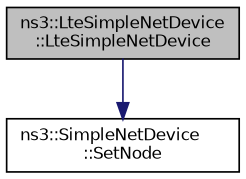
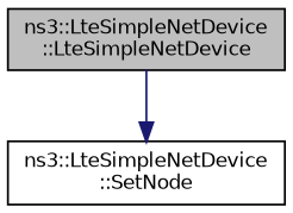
  digraph {
    rankdir=TB
    node [color=black fontname=Helvetica fontsize=10 shape=record style=filled]
    n1 [fillcolor=grey75 fontcolor=black height=0.2 label="ns3::LteSimpleNetDevice\l::LteSimpleNetDevice" width=0.4]
-   n2 [fillcolor=white height=0.2 label="ns3::SimpleNetDevice\l::SetNode" width=0.4]
+   n2 [fillcolor=white height=0.2 label="ns3::LteSimpleNetDevice\l::SetNode" width=0.4]
    n1 -> n2 [color=midnightblue fontname=Helvetica fontsize=10 labelfontname=Helvetica labelfontsize=10 style=solid]
  }
